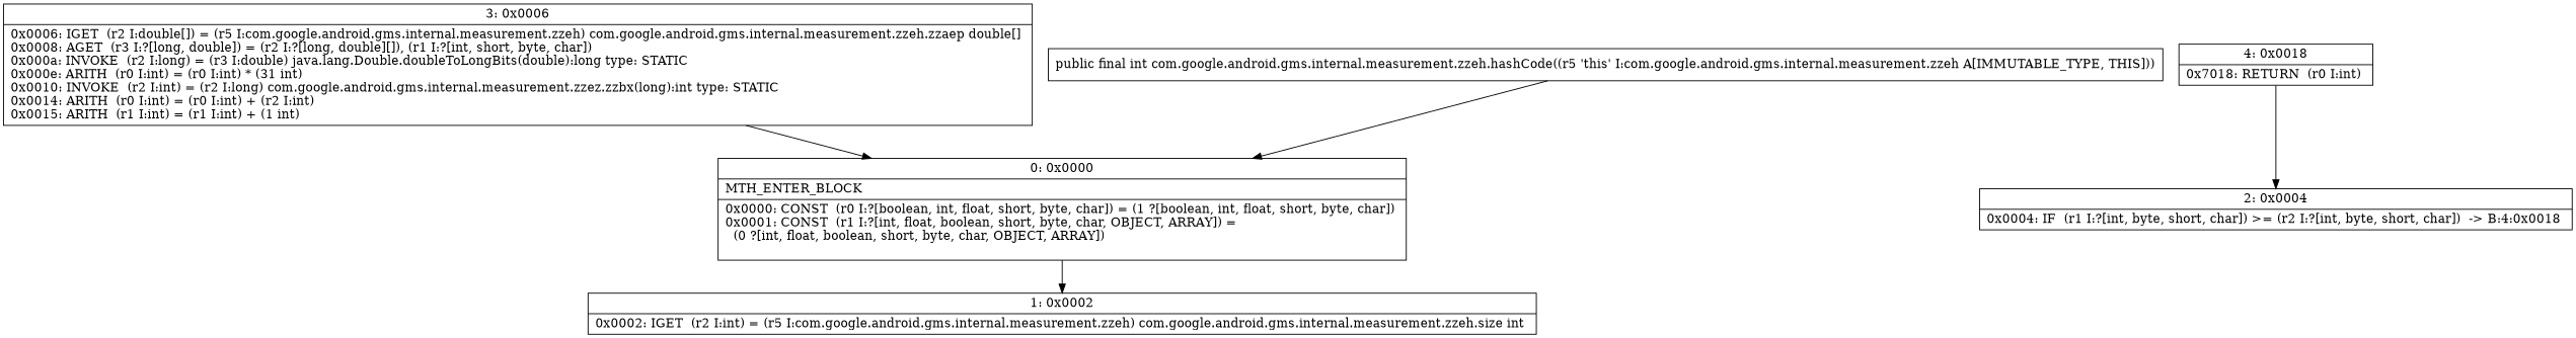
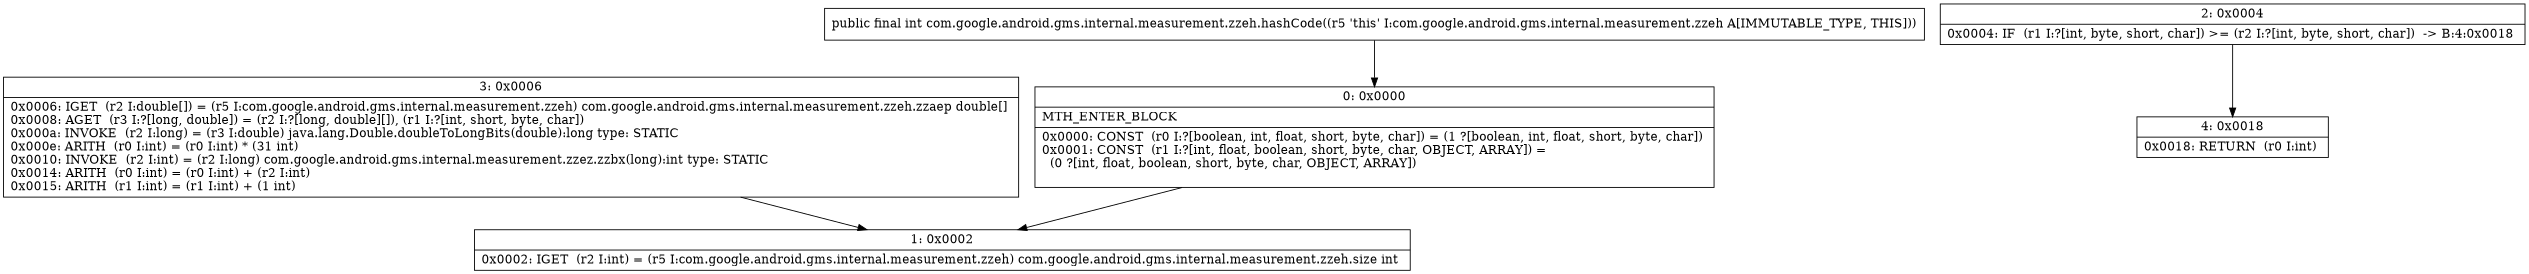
  digraph {
    node [shape=record]
    n1 [label="{0\:\ 0x0000|MTH_ENTER_BLOCK\l|0x0000: CONST  (r0 I:?[boolean, int, float, short, byte, char]) = (1 ?[boolean, int, float, short, byte, char]) \l0x0001: CONST  (r1 I:?[int, float, boolean, short, byte, char, OBJECT, ARRAY]) = \l  (0 ?[int, float, boolean, short, byte, char, OBJECT, ARRAY])\l \l}"]
    n2 [label="{1\:\ 0x0002|0x0002: IGET  (r2 I:int) = (r5 I:com.google.android.gms.internal.measurement.zzeh) com.google.android.gms.internal.measurement.zzeh.size int \l}"]
    n3 [label="{2\:\ 0x0004|0x0004: IF  (r1 I:?[int, byte, short, char]) \>= (r2 I:?[int, byte, short, char])  \-\> B:4:0x0018 \l}"]
-   n4 [label="{4\:\ 0x0018|0x7018: RETURN  (r0 I:int) \l}"]
+   n4 [label="{4\:\ 0x0018|0x0018: RETURN  (r0 I:int) \l}"]
    n5 [label="{3\:\ 0x0006|0x0006: IGET  (r2 I:double[]) = (r5 I:com.google.android.gms.internal.measurement.zzeh) com.google.android.gms.internal.measurement.zzeh.zzaep double[] \l0x0008: AGET  (r3 I:?[long, double]) = (r2 I:?[long, double][]), (r1 I:?[int, short, byte, char]) \l0x000a: INVOKE  (r2 I:long) = (r3 I:double) java.lang.Double.doubleToLongBits(double):long type: STATIC \l0x000e: ARITH  (r0 I:int) = (r0 I:int) * (31 int) \l0x0010: INVOKE  (r2 I:int) = (r2 I:long) com.google.android.gms.internal.measurement.zzez.zzbx(long):int type: STATIC \l0x0014: ARITH  (r0 I:int) = (r0 I:int) + (r2 I:int) \l0x0015: ARITH  (r1 I:int) = (r1 I:int) + (1 int) \l}"]
    n6 [label="{public final int com.google.android.gms.internal.measurement.zzeh.hashCode((r5 'this' I:com.google.android.gms.internal.measurement.zzeh A[IMMUTABLE_TYPE, THIS])) }"]
    n1 -> n2
-   n4 -> n3
-   n5 -> n1
+   n3 -> n4
+   n5 -> n2
    n6 -> n1
  }
